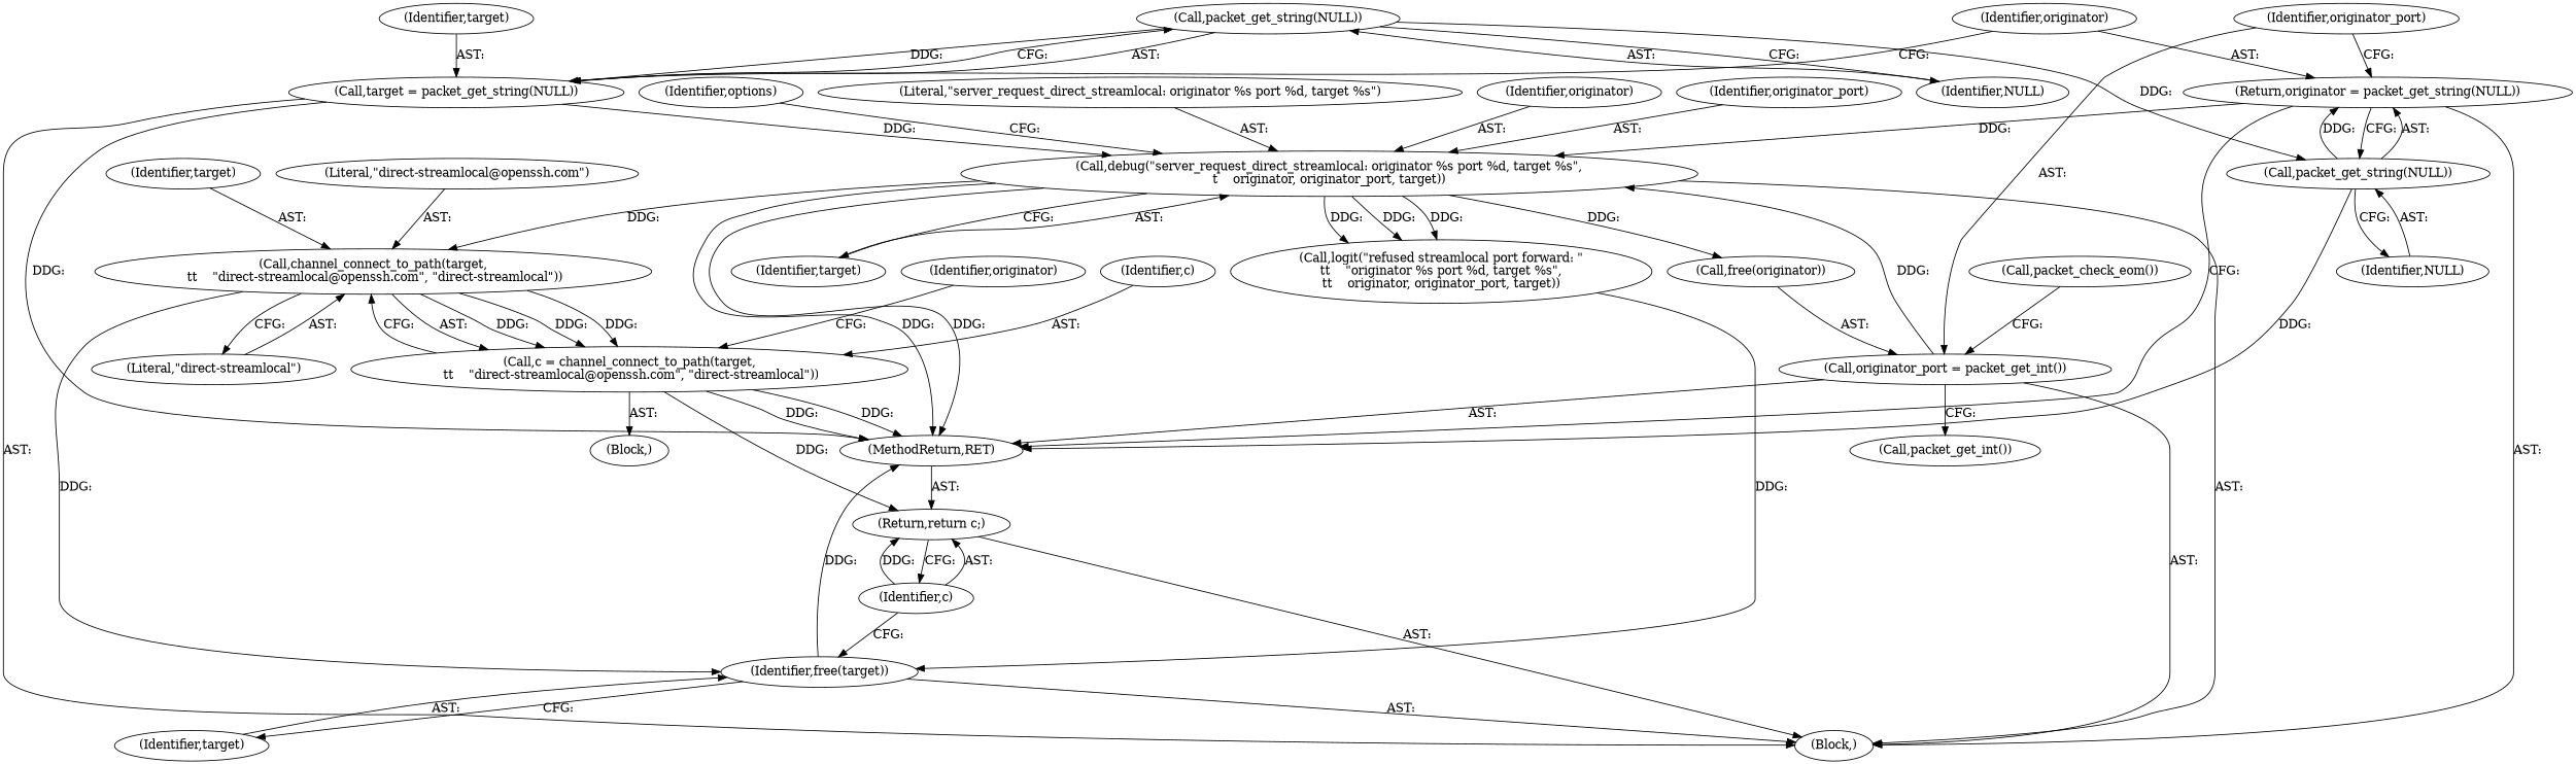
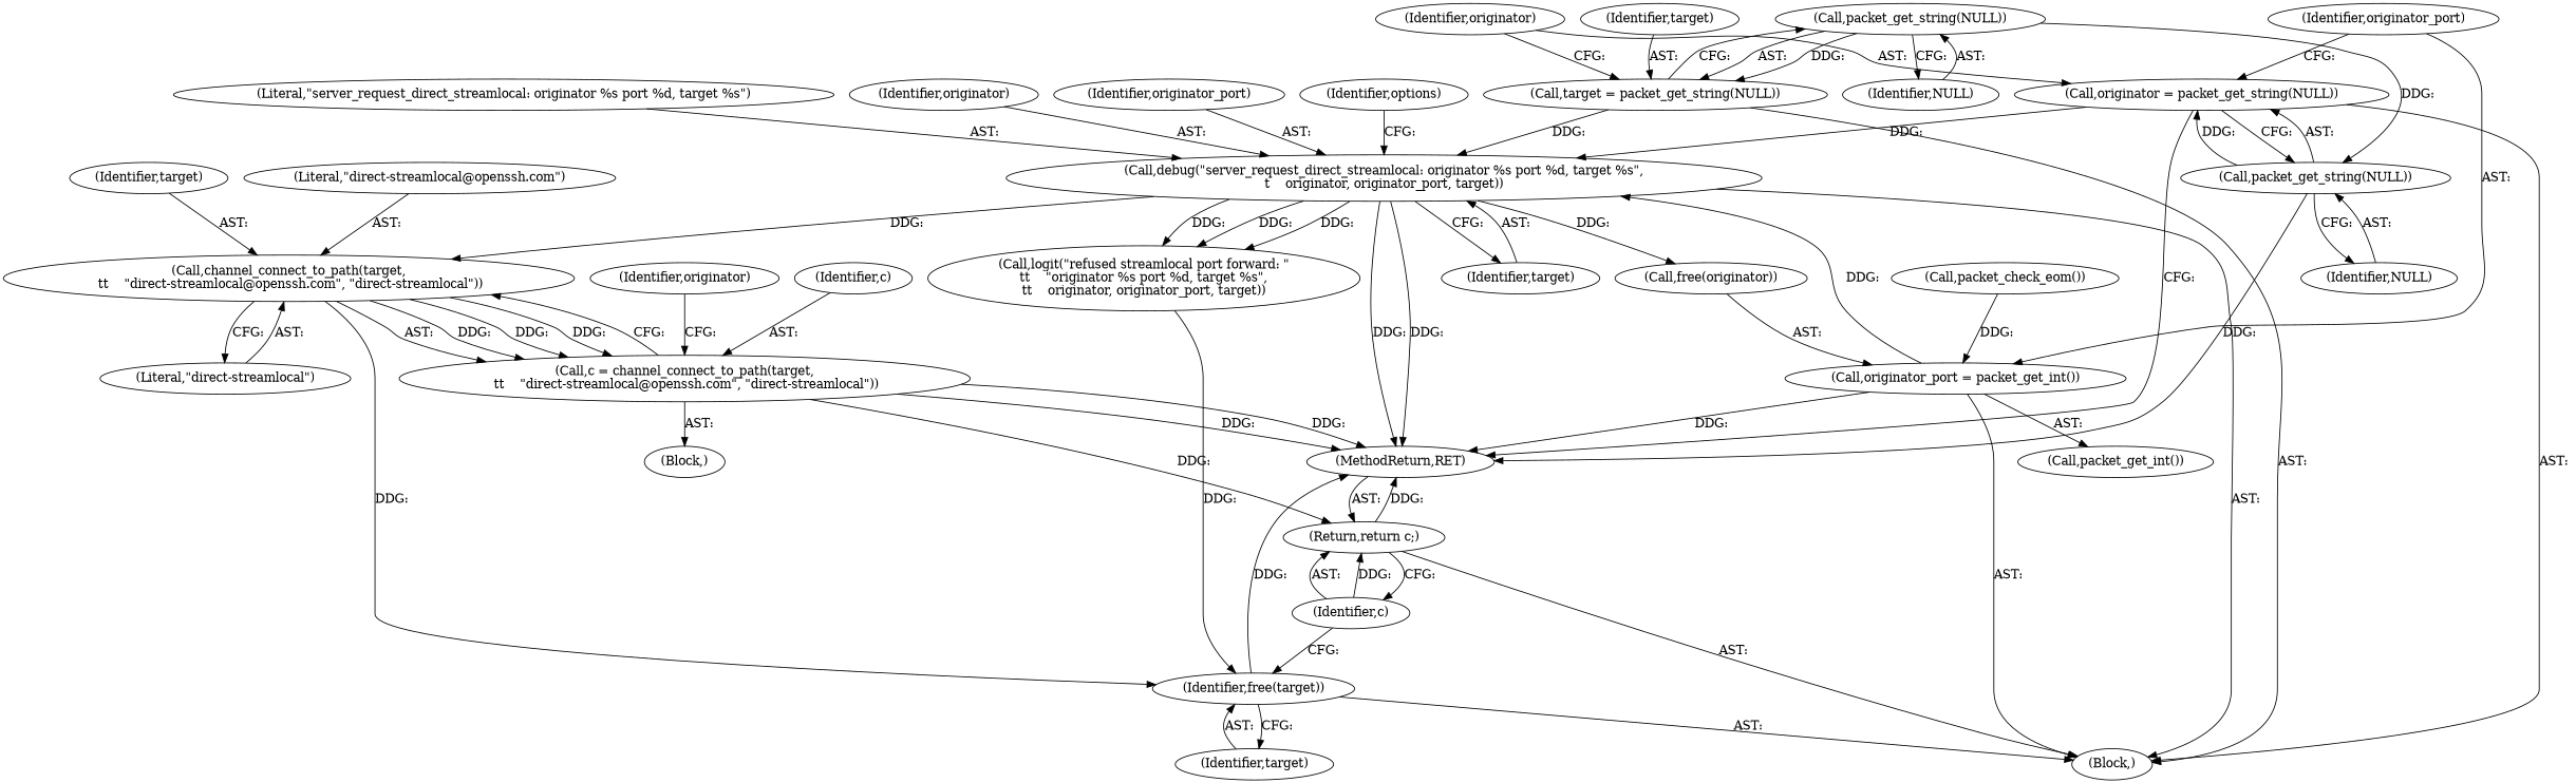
  digraph {
    n1 [label="(Call,channel_connect_to_path(target,\n \t\t    \"direct-streamlocal@openssh.com\", \"direct-streamlocal\"))"]
    n2 [label="(Call,c = channel_connect_to_path(target,\n \t\t    \"direct-streamlocal@openssh.com\", \"direct-streamlocal\"))"]
    n3 [label="(Identifier,free(target))"]
    n4 [label="(Literal,\"direct-streamlocal\")"]
    n5 [label="(MethodReturn,RET)"]
    n6 [label="(Return,return c;)"]
    n7 [label="(Block,)"]
    n8 [label="(Block,)"]
    n9 [label="(Identifier,target)"]
    n10 [label="(Call,debug(\"server_request_direct_streamlocal: originator %s port %d, target %s\",\n\t    originator, originator_port, target))"]
    n11 [label="(Call,logit(\"refused streamlocal port forward: \"\n\t\t    \"originator %s port %d, target %s\",\n\t\t    originator, originator_port, target))"]
    n12 [label="(Identifier,target)"]
    n13 [label="(Call,free(originator))"]
    n14 [label="(Call,originator_port = packet_get_int())"]
-   n15 [label="(Return,originator = packet_get_string(NULL))"]
+   n15 [label="(Call,originator = packet_get_string(NULL))"]
    n16 [label="(Call,packet_get_string(NULL))"]
    n17 [label="(Identifier,NULL)"]
    n18 [label="(Call,packet_get_string(NULL))"]
    n19 [label="(Call,target = packet_get_string(NULL))"]
    n20 [label="(Identifier,NULL)"]
    n21 [label="(Call,packet_get_int())"]
    n22 [label="(Identifier,c)"]
    n23 [label="(Identifier,options)"]
    n24 [label="(Identifier,originator)"]
    n25 [label="(Identifier,originator)"]
    n26 [label="(Literal,\"server_request_direct_streamlocal: originator %s port %d, target %s\")"]
    n27 [label="(Identifier,target)"]
    n28 [label="(Identifier,originator)"]
    n29 [label="(Identifier,originator_port)"]
    n30 [label="(Identifier,originator_port)"]
    n31 [label="(Identifier,target)"]
    n32 [label="(Identifier,c)"]
    n33 [label="(Call,packet_check_eom())"]
    n34 [label="(Literal,\"direct-streamlocal@openssh.com\")"]
    n1 -> n2 [label="AST: "]
    n1 -> n2 [label="DDG: "]
    n1 -> n2 [label="DDG: "]
    n1 -> n2 [label="DDG: "]
    n1 -> n3 [label="DDG: "]
    n1 -> n4 [label="CFG: "]
    n2 -> n1 [label="CFG: "]
    n2 -> n5 [label="DDG: "]
    n2 -> n5 [label="DDG: "]
    n2 -> n6 [label="DDG: "]
    n2 -> n7 [label="AST: "]
    n3 -> n5 [label="DDG: "]
    n3 -> n8 [label="AST: "]
    n3 -> n9 [label="CFG: "]
    n4 -> n1 [label="AST: "]
    n5 -> n6 [label="AST: "]
-   n19 -> n5 [label="DDG: "]
+   n6 -> n5 [label="DDG: "]
    n6 -> n8 [label="AST: "]
    n6 -> n22 [label="CFG: "]
    n9 -> n3 [label="AST: "]
    n10 -> n1 [label="DDG: "]
    n10 -> n5 [label="DDG: "]
    n10 -> n5 [label="DDG: "]
    n10 -> n8 [label="AST: "]
    n10 -> n11 [label="DDG: "]
    n10 -> n11 [label="DDG: "]
    n10 -> n11 [label="DDG: "]
    n10 -> n12 [label="CFG: "]
    n10 -> n13 [label="DDG: "]
    n11 -> n3 [label="DDG: "]
    n12 -> n10 [label="AST: "]
    n13 -> n14 [label="AST: "]
-   n14 -> n5 [label="AST: "]
+   n14 -> n5 [label="DDG: "]
    n14 -> n8 [label="AST: "]
    n14 -> n10 [label="DDG: "]
-   n14 -> n21 [label="CFG: "]
+   n14 -> n21 [label="AST: "]
    n15 -> n5 [label="CFG: "]
    n15 -> n8 [label="AST: "]
    n15 -> n10 [label="DDG: "]
    n15 -> n16 [label="CFG: "]
    n16 -> n5 [label="DDG: "]
    n16 -> n15 [label="AST: "]
    n16 -> n15 [label="DDG: "]
    n16 -> n17 [label="CFG: "]
    n17 -> n16 [label="AST: "]
    n18 -> n16 [label="DDG: "]
    n18 -> n19 [label="AST: "]
    n18 -> n19 [label="DDG: "]
    n18 -> n20 [label="CFG: "]
    n19 -> n8 [label="AST: "]
    n19 -> n10 [label="DDG: "]
    n19 -> n18 [label="CFG: "]
    n20 -> n18 [label="AST: "]
    n22 -> n3 [label="CFG: "]
    n22 -> n6 [label="AST: "]
    n22 -> n6 [label="DDG: "]
    n23 -> n10 [label="CFG: "]
    n24 -> n15 [label="AST: "]
    n24 -> n19 [label="CFG: "]
    n25 -> n2 [label="CFG: "]
    n26 -> n10 [label="AST: "]
    n27 -> n1 [label="AST: "]
    n28 -> n10 [label="AST: "]
    n29 -> n14 [label="AST: "]
    n29 -> n15 [label="CFG: "]
    n30 -> n10 [label="AST: "]
    n31 -> n19 [label="AST: "]
    n32 -> n2 [label="AST: "]
-   n33 -> n14 [label="CFG: "]
+   n33 -> n14 [label="DDG: "]
    n34 -> n1 [label="AST: "]
  }
